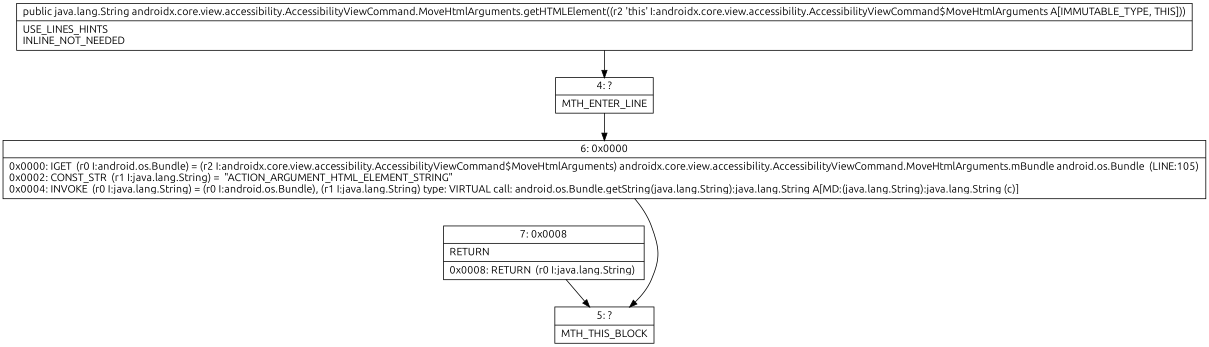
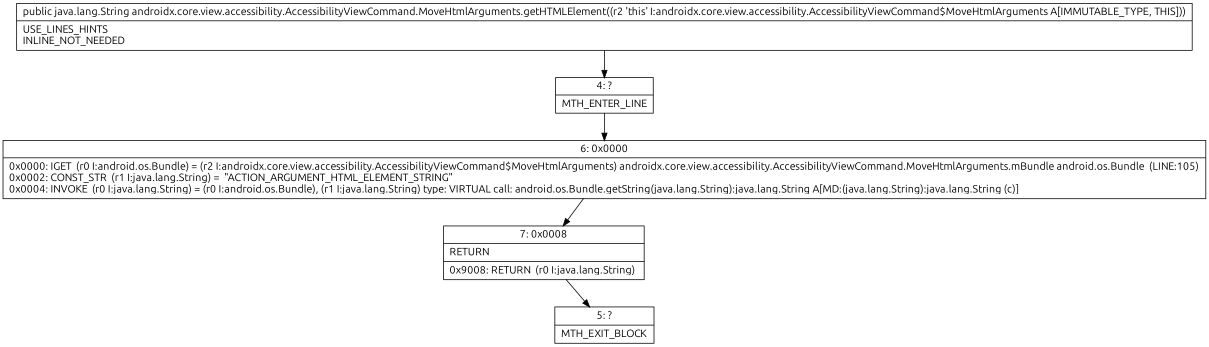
  digraph {
    fontname=Ubuntu
    node [fontname=Ubuntu shape=record]
    edge [fontname=Ubuntu]
    n1 [label="{4\:\ ?|MTH_ENTER_LINE\l}"]
    n2 [label="{6\:\ 0x0000|0x0000: IGET  (r0 I:android.os.Bundle) = (r2 I:androidx.core.view.accessibility.AccessibilityViewCommand$MoveHtmlArguments) androidx.core.view.accessibility.AccessibilityViewCommand.MoveHtmlArguments.mBundle android.os.Bundle  (LINE:105)\l0x0002: CONST_STR  (r1 I:java.lang.String) =  \"ACTION_ARGUMENT_HTML_ELEMENT_STRING\" \l0x0004: INVOKE  (r0 I:java.lang.String) = (r0 I:android.os.Bundle), (r1 I:java.lang.String) type: VIRTUAL call: android.os.Bundle.getString(java.lang.String):java.lang.String A[MD:(java.lang.String):java.lang.String (c)]\l}"]
-   n3 [label="{7\:\ 0x0008|RETURN\l|0x0008: RETURN  (r0 I:java.lang.String) \l}"]
-   n4 [label="{5\:\ ?|MTH_THIS_BLOCK\l}"]
+   n3 [label="{7\:\ 0x0008|RETURN\l|0x9008: RETURN  (r0 I:java.lang.String) \l}"]
+   n4 [label="{5\:\ ?|MTH_EXIT_BLOCK\l}"]
    n5 [label="{public java.lang.String androidx.core.view.accessibility.AccessibilityViewCommand.MoveHtmlArguments.getHTMLElement((r2 'this' I:androidx.core.view.accessibility.AccessibilityViewCommand$MoveHtmlArguments A[IMMUTABLE_TYPE, THIS]))  | USE_LINES_HINTS\lINLINE_NOT_NEEDED\l}"]
    n1 -> n2
-   n2 -> n4
+   n2 -> n3
    n3 -> n4
    n5 -> n1
  }
